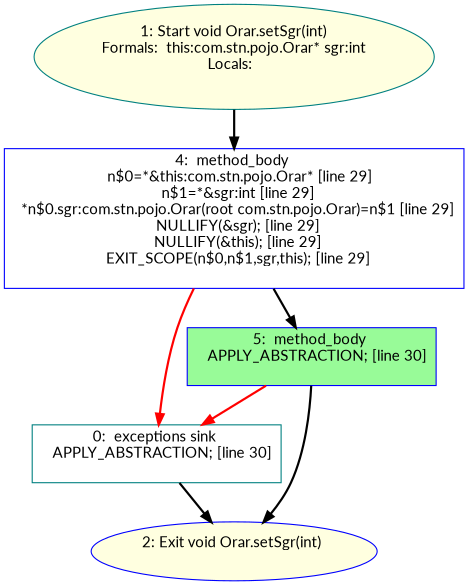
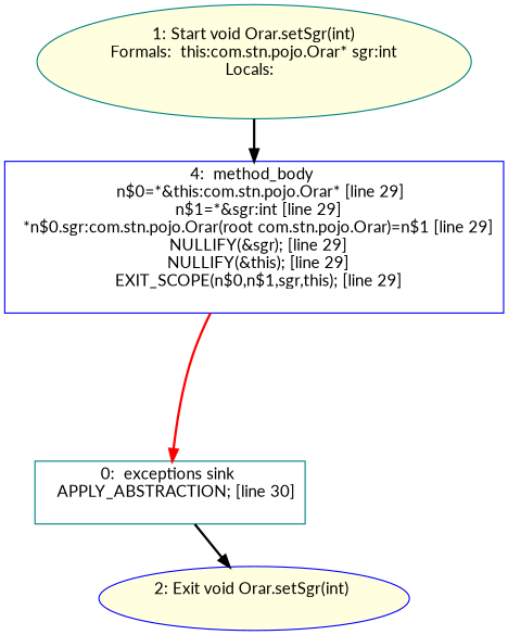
  digraph {
    fontname=Lato
    node [color=blue fillcolor=lightyellow fontname=Lato style=filled shape=box]
    edge [fontname=Lato style=bold]
    n1 [color=teal label="1: Start void Orar.setSgr(int)\nFormals:  this:com.stn.pojo.Orar* sgr:int\nLocals:  \n  " shape=""]
    n2 [fillcolor=white label="4:  method_body \n   n$0=*&this:com.stn.pojo.Orar* [line 29]\n  n$1=*&sgr:int [line 29]\n  *n$0.sgr:com.stn.pojo.Orar(root com.stn.pojo.Orar)=n$1 [line 29]\n  NULLIFY(&sgr); [line 29]\n  NULLIFY(&this); [line 29]\n  EXIT_SCOPE(n$0,n$1,sgr,this); [line 29]\n "]
    n3 [color=teal fillcolor=white label="0:  exceptions sink \n   APPLY_ABSTRACTION; [line 30]\n "]
-   n4 [fillcolor=palegreen label="5:  method_body \n   APPLY_ABSTRACTION; [line 30]\n "]
    n5 [label="2: Exit void Orar.setSgr(int) \n  " shape=""]
    n1 -> n2
    n2 -> n3 [color=red]
-   n2 -> n4
    n3 -> n5
-   n4 -> n3 [color=red]
-   n4 -> n5
  }
